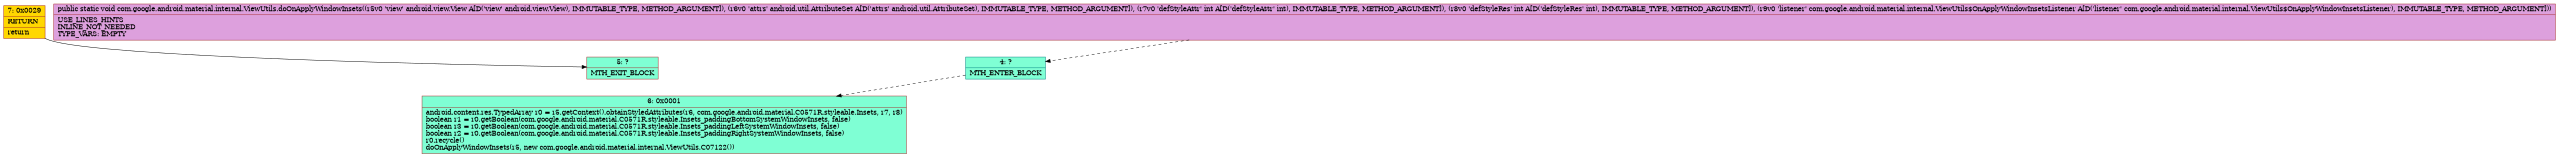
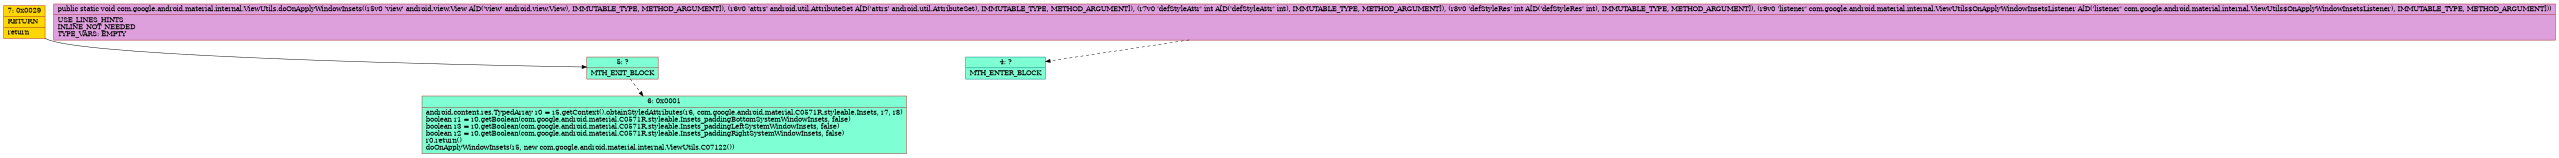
  digraph {
    node [color=brown fillcolor=aquamarine shape=record style=filled]
    edge [style=dashed]
    n1 [color=teal label="{4\:\ ?|MTH_ENTER_BLOCK\l}"]
-   n2 [label="{6\:\ 0x0001|android.content.res.TypedArray r0 = r5.getContext().obtainStyledAttributes(r6, com.google.android.material.C0571R.styleable.Insets, r7, r8)\lboolean r1 = r0.getBoolean(com.google.android.material.C0571R.styleable.Insets_paddingBottomSystemWindowInsets, false)\lboolean r3 = r0.getBoolean(com.google.android.material.C0571R.styleable.Insets_paddingLeftSystemWindowInsets, false)\lboolean r2 = r0.getBoolean(com.google.android.material.C0571R.styleable.Insets_paddingRightSystemWindowInsets, false)\lr0.recycle()\ldoOnApplyWindowInsets(r5, new com.google.android.material.internal.ViewUtils.C07122())\l}"]
+   n2 [label="{6\:\ 0x0001|android.content.res.TypedArray r0 = r5.getContext().obtainStyledAttributes(r6, com.google.android.material.C0571R.styleable.Insets, r7, r8)\lboolean r1 = r0.getBoolean(com.google.android.material.C0571R.styleable.Insets_paddingBottomSystemWindowInsets, false)\lboolean r3 = r0.getBoolean(com.google.android.material.C0571R.styleable.Insets_paddingLeftSystemWindowInsets, false)\lboolean r2 = r0.getBoolean(com.google.android.material.C0571R.styleable.Insets_paddingRightSystemWindowInsets, false)\lr0.return()\ldoOnApplyWindowInsets(r5, new com.google.android.material.internal.ViewUtils.C07122())\l}"]
    n3 [fillcolor=gold label="{7\:\ 0x0029|RETURN\l|return\l}"]
    n4 [label="{5\:\ ?|MTH_EXIT_BLOCK\l}"]
    n5 [fillcolor=plum label="{public static void com.google.android.material.internal.ViewUtils.doOnApplyWindowInsets((r5v0 'view' android.view.View A[D('view' android.view.View), IMMUTABLE_TYPE, METHOD_ARGUMENT]), (r6v0 'attrs' android.util.AttributeSet A[D('attrs' android.util.AttributeSet), IMMUTABLE_TYPE, METHOD_ARGUMENT]), (r7v0 'defStyleAttr' int A[D('defStyleAttr' int), IMMUTABLE_TYPE, METHOD_ARGUMENT]), (r8v0 'defStyleRes' int A[D('defStyleRes' int), IMMUTABLE_TYPE, METHOD_ARGUMENT]), (r9v0 'listener' com.google.android.material.internal.ViewUtils$OnApplyWindowInsetsListener A[D('listener' com.google.android.material.internal.ViewUtils$OnApplyWindowInsetsListener), IMMUTABLE_TYPE, METHOD_ARGUMENT]))  | USE_LINES_HINTS\lINLINE_NOT_NEEDED\lTYPE_VARS: EMPTY\l}"]
-   n1 -> n2
+   n4 -> n2
    n3 -> n4 [style=solid]
    n5 -> n1
  }
